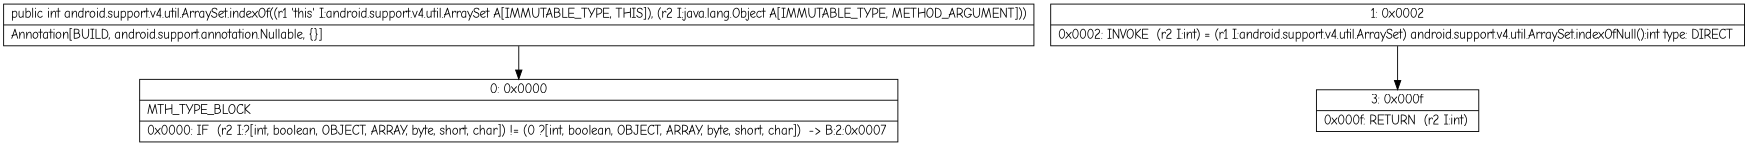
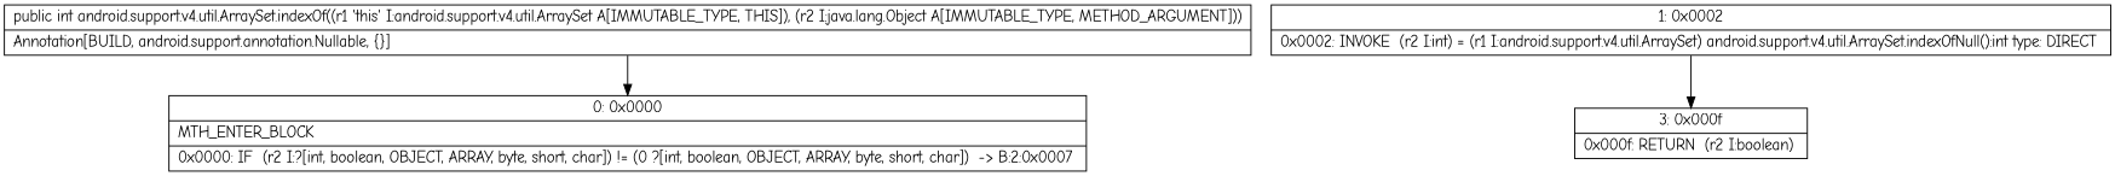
  digraph {
    fontname="Comic Neue"
    node [fontname="Comic Neue" shape=record]
    edge [fontname="Comic Neue"]
-   n1 [label="{0\:\ 0x0000|MTH_TYPE_BLOCK\l|0x0000: IF  (r2 I:?[int, boolean, OBJECT, ARRAY, byte, short, char]) != (0 ?[int, boolean, OBJECT, ARRAY, byte, short, char])  \-\> B:2:0x0007 \l}"]
+   n1 [label="{0\:\ 0x0000|MTH_ENTER_BLOCK\l|0x0000: IF  (r2 I:?[int, boolean, OBJECT, ARRAY, byte, short, char]) != (0 ?[int, boolean, OBJECT, ARRAY, byte, short, char])  \-\> B:2:0x0007 \l}"]
    n2 [label="{1\:\ 0x0002|0x0002: INVOKE  (r2 I:int) = (r1 I:android.support.v4.util.ArraySet) android.support.v4.util.ArraySet.indexOfNull():int type: DIRECT \l}"]
-   n3 [label="{3\:\ 0x000f|0x000f: RETURN  (r2 I:int) \l}"]
+   n3 [label="{3\:\ 0x000f|0x000f: RETURN  (r2 I:boolean) \l}"]
    n4 [label="{public int android.support.v4.util.ArraySet.indexOf((r1 'this' I:android.support.v4.util.ArraySet A[IMMUTABLE_TYPE, THIS]), (r2 I:java.lang.Object A[IMMUTABLE_TYPE, METHOD_ARGUMENT]))  | Annotation[BUILD, android.support.annotation.Nullable, \{\}]\l}"]
    n2 -> n3
    n4 -> n1
  }
